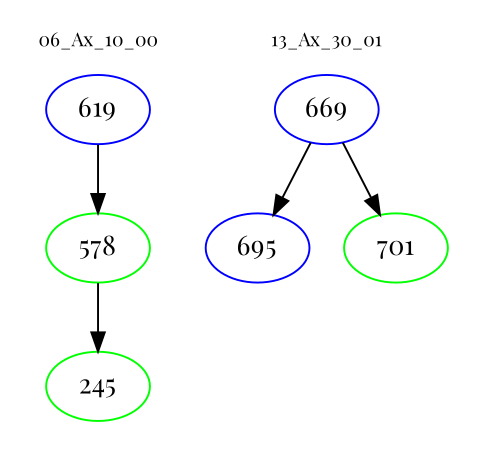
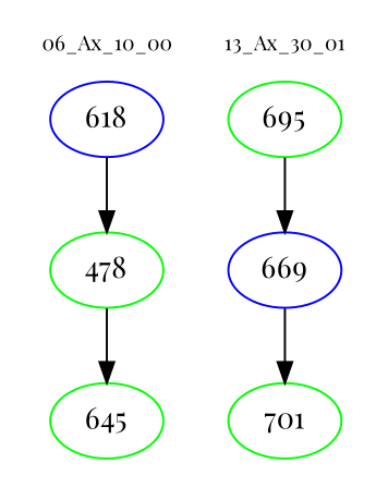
  digraph {
    fontname="Playfair Display"
    node [color=blue fontname="Playfair Display"]
    edge [color=black fontname="Playfair Display"]
-   n1 [label=619]
-   n2 [color=green label=578]
-   n3 [color=green label=245]
-   n4 [label=695]
+   n1 [label=618]
+   n2 [color=green label=478]
+   n3 [color=green label=645]
+   n4 [color=green label=695]
    n5 [label=669]
    n6 [color=green label=701]
    subgraph cluster_1 {
      color=white
      fontsize=10
      label="06_Ax_10_00"
      n1
      n2
      n3
    }
    subgraph cluster_2 {
      color=white
      fontsize=10
      label="13_Ax_30_01"
      n4
      n5
      n6
    }
    n1 -> n2
    n2 -> n3
-   n5 -> n4
+   n4 -> n5
    n5 -> n6
  }
